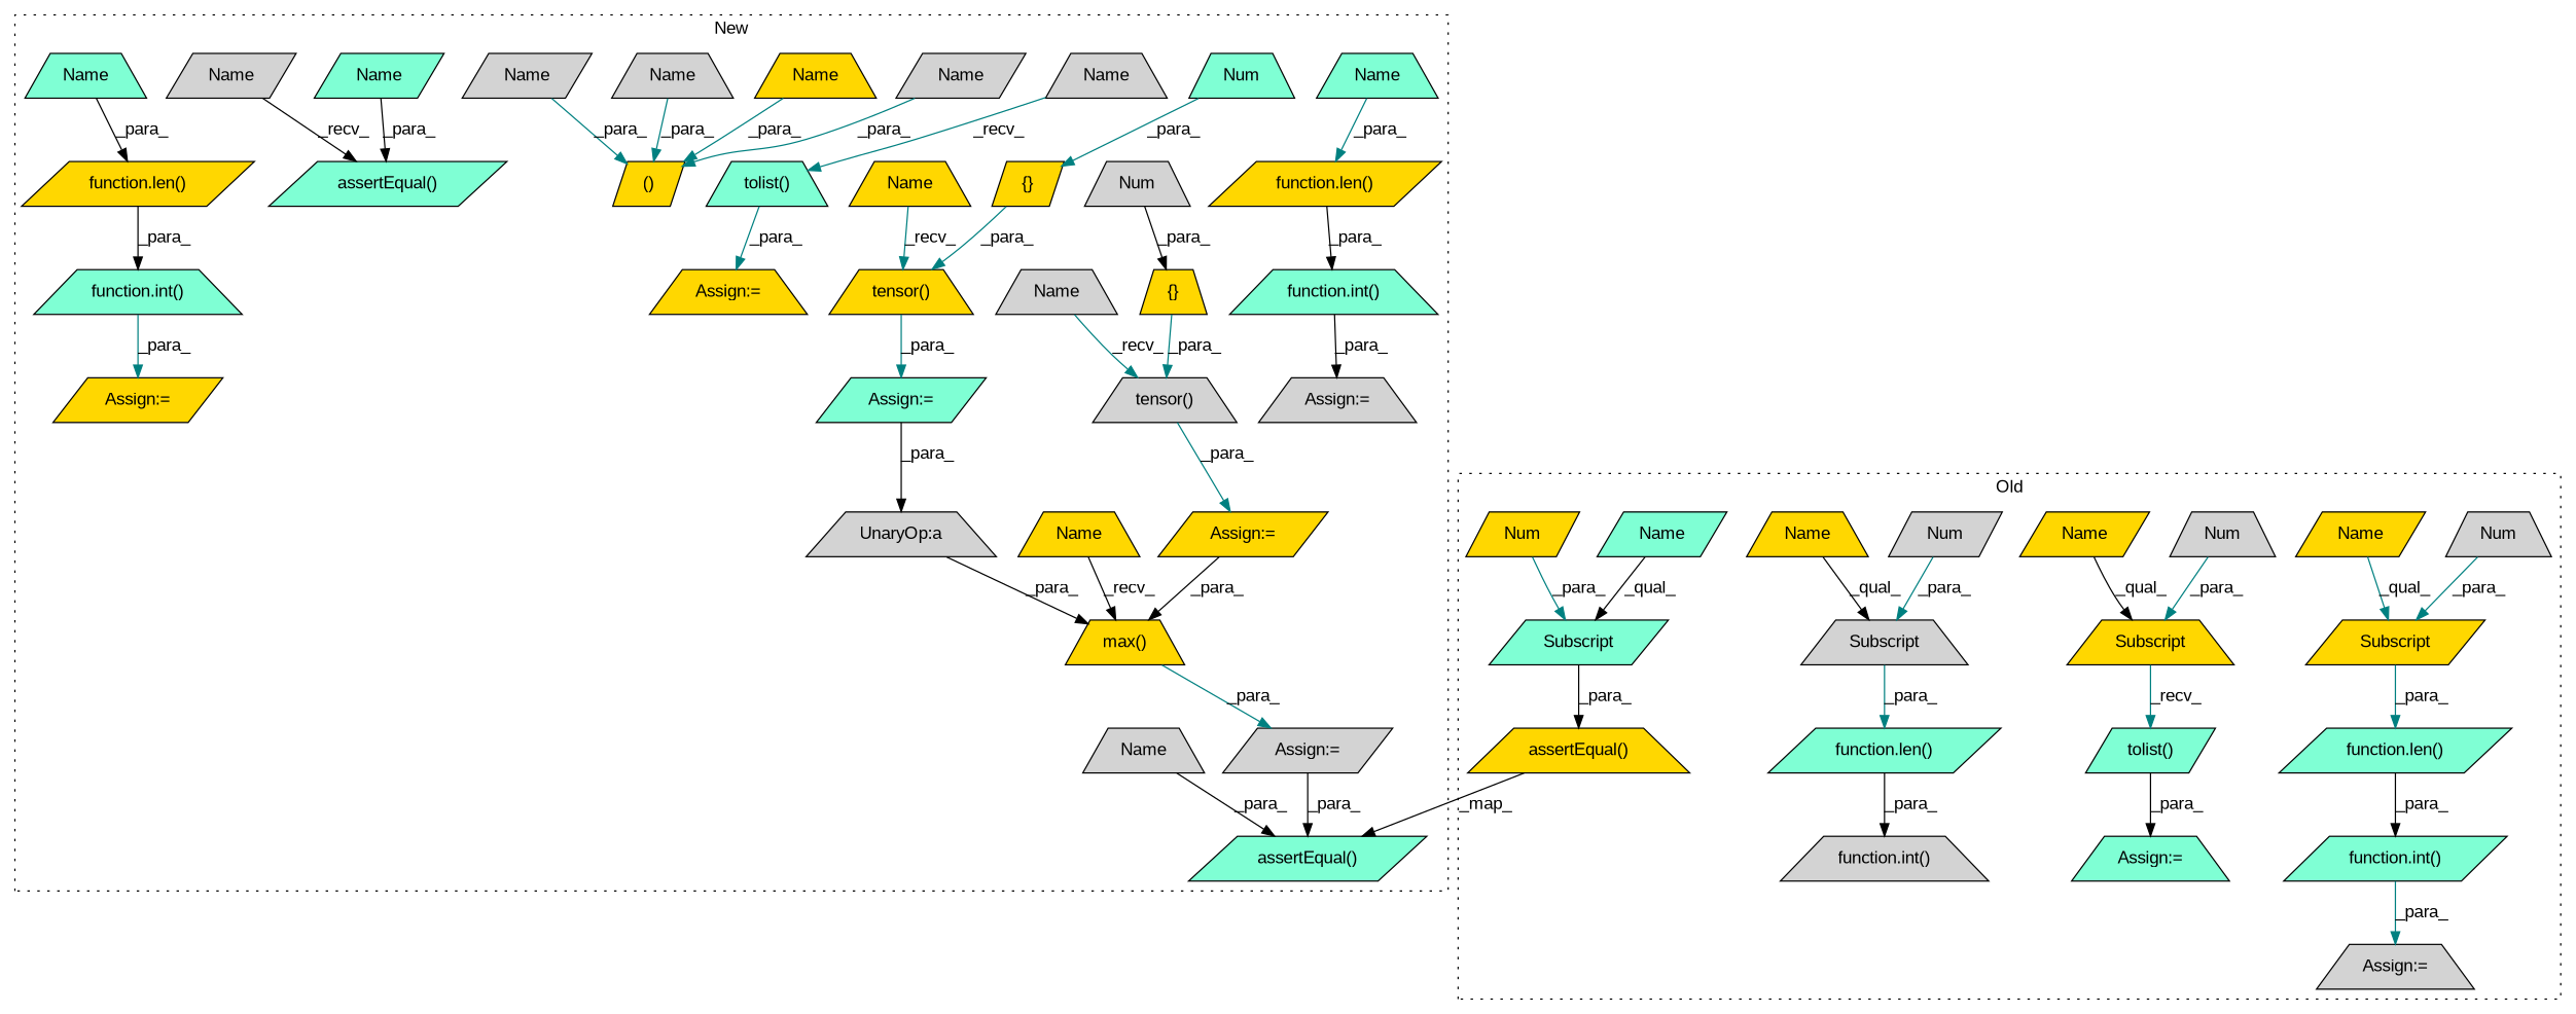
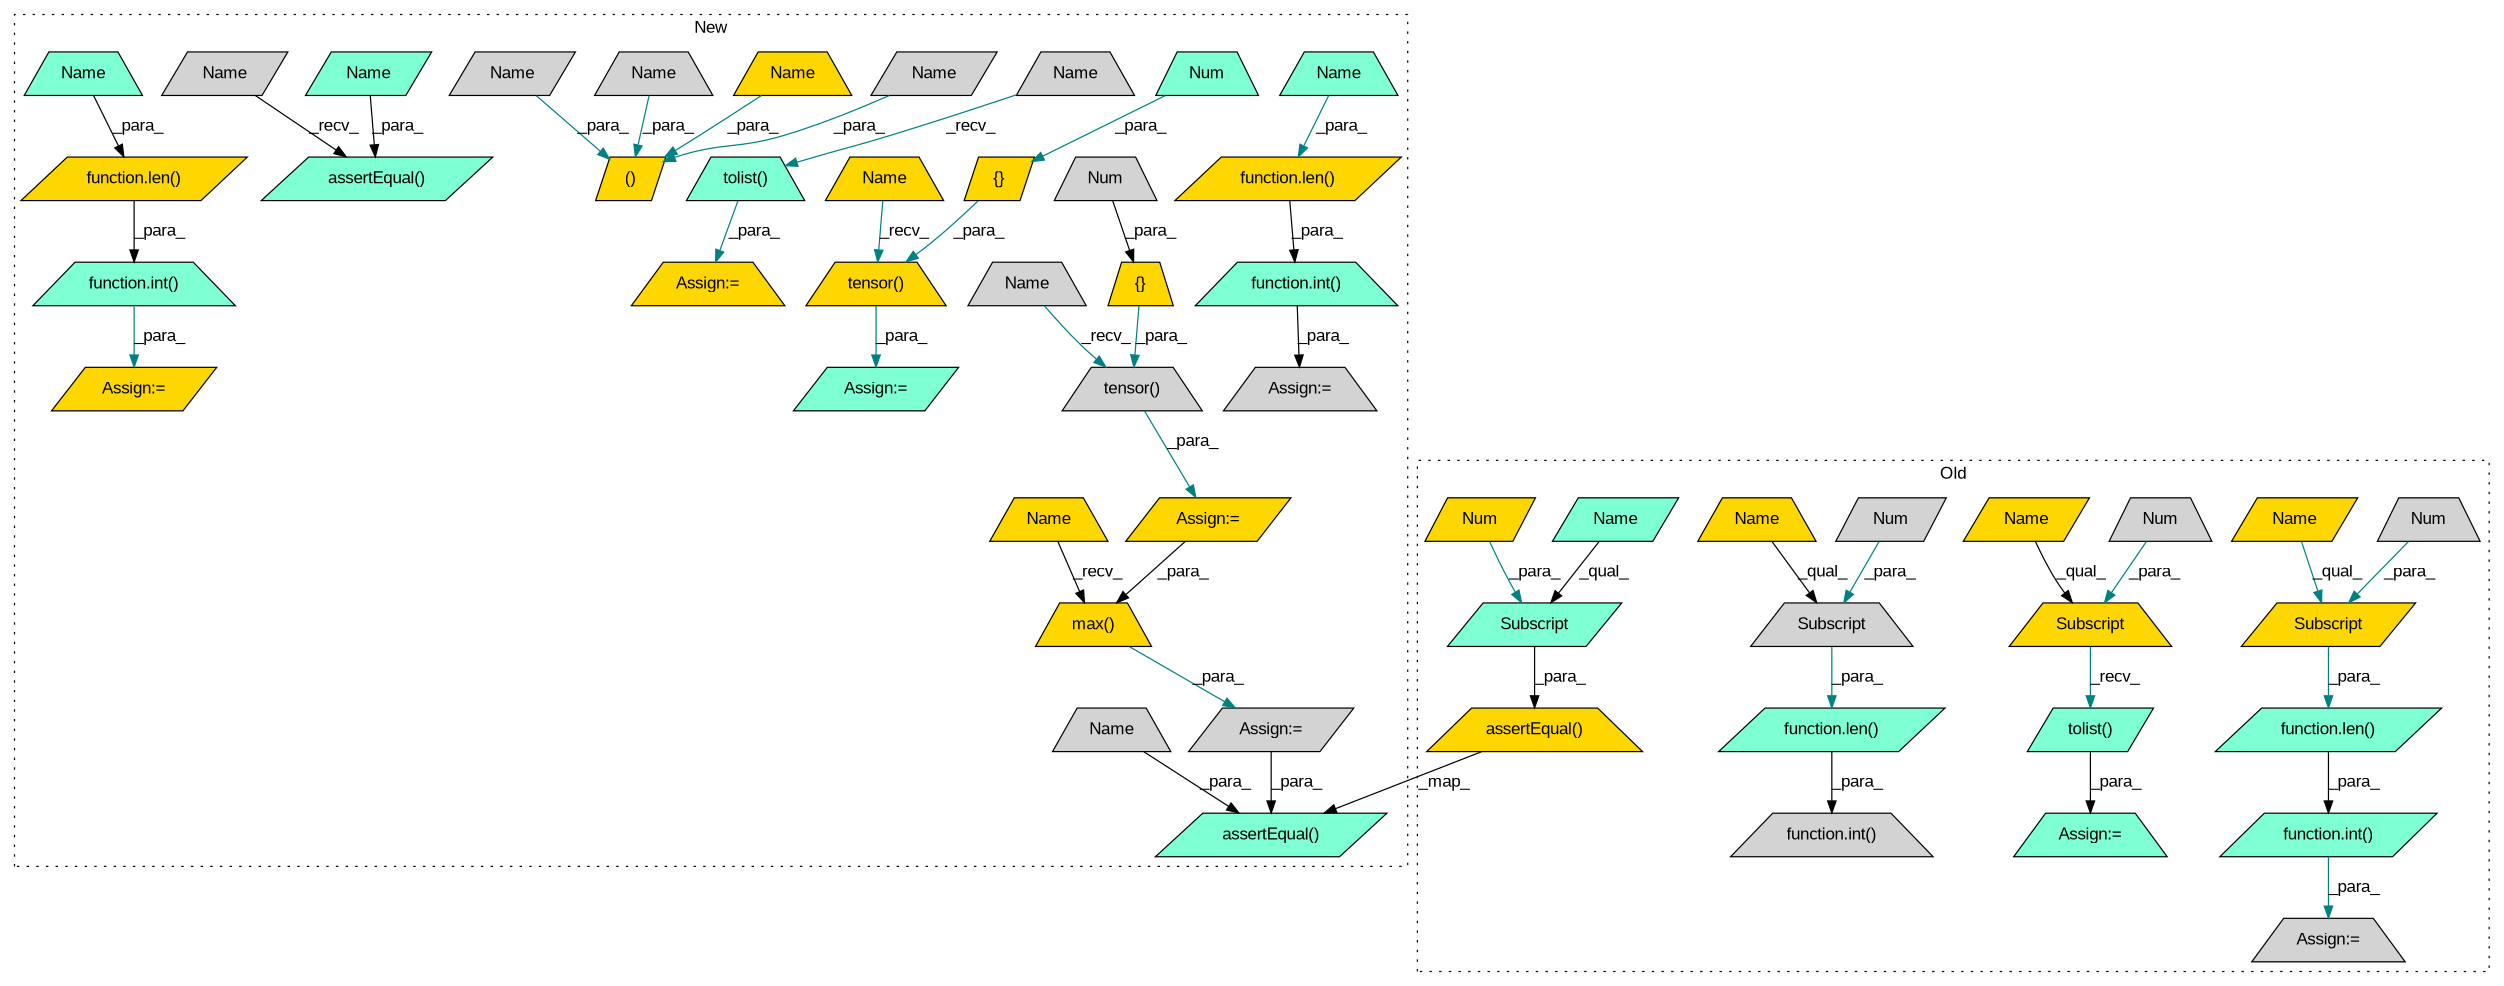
  digraph {
    fontname="Liberation Sans"
    node [a=87 l=3 s=1603 shape=trapezium style=filled fillcolor=gold fontname="Liberation Sans"]
    edge [color=teal fontname="Liberation Sans"]
    n1 [a=75 l=22 label="tolist()" shape=parallelogram fillcolor=aquamarine]
    n2 [a=63 l="13,0" label=Subscript s="1603,0"]
    n3 [a=63 l="13,0" label=Subscript s="1455,0" fillcolor=lightgrey]
    n4 [a=76 l=1 label=Num s=1614 fillcolor=lightgrey]
    n5 [a=63 l="13,0" label=Subscript s="1155,0" shape=parallelogram fillcolor=aquamarine]
    n6 [a=76 l=1 label=Num s=1166 shape=parallelogram]
    n7 [a=63 l="13,0" label=Subscript s="1264,0" shape=parallelogram]
    n8 [a=76 l=1 label=Num s=1275 fillcolor=lightgrey]
    n9 [a=76 l=1 label=Num s=1466 shape=parallelogram fillcolor=lightgrey]
    n10 [a=68 label="Assign:=" s=1600 fillcolor=aquamarine]
    n11 [a=75 l="4,1" label="function.len()" s="1260,1277" shape=parallelogram fillcolor=aquamarine]
    n12 [a=75 l="4,1" label="function.int()" s="1256,1278" shape=parallelogram fillcolor=aquamarine]
    n13 [a=68 label="Assign:=" s=1253 fillcolor=lightgrey]
    n14 [a=75 l="4,1" label="function.len()" s="1451,1468" shape=parallelogram fillcolor=aquamarine]
    n15 [a=75 l="4,1" label="function.int()" s="1447,1469" fillcolor=lightgrey]
    n16 [a=75 l="17,1" label="assertEqual()" s="1138,1180"]
    n17 [l=10 label=Name s=1155 shape=parallelogram fillcolor=aquamarine]
    n18 [l=10 label=Name s=1264 shape=parallelogram]
    n19 [l=10 label=Name s=1455]
    n20 [l=10 label=Name shape=parallelogram]
    n21 [a=75 l="4,1" label="function.int()" s="2163,2185" fillcolor=aquamarine]
    n22 [a=68 label="Assign:=" s=2160 fillcolor=lightgrey]
    n23 [a=75 l="4,1" label="function.len()" s="2167,2184" shape=parallelogram]
    n24 [a=75 l=22 label="tolist()" s=2319 fillcolor=aquamarine]
    n25 [a=54 l=43 label="()" s=1254 shape=parallelogram]
    n26 [a=75 l="4,1" label="function.len()" s="1970,1993" shape=parallelogram]
    n27 [a=75 l="4,1" label="function.int()" s="1966,1994" fillcolor=aquamarine]
    n28 [a=68 label="Assign:=" s=1963 shape=parallelogram]
    n29 [a=68 label="Assign:=" s=2316]
    n30 [a=75 l="17,1" label="assertEqual()" s="1856,1890" shape=parallelogram fillcolor=aquamarine]
    n31 [a=75 l="17,1" label="assertEqual()" s="1620,1654" shape=parallelogram fillcolor=aquamarine]
    n32 [a=75 l="13,1" label="tensor()" s="1187,1203"]
-   n33 [a=61 l=8 label="UnaryOp:a" s=1564 fillcolor=lightgrey]
    n34 [a=75 l="13,1" label="tensor()" s="1223,1239" fillcolor=lightgrey]
    n35 [a=59 l="1,0" label="{}" s="1200,1202" shape=parallelogram]
    n36 [a=59 l="1,0" label="{}" s="1236,1238"]
    n37 [a=75 l="10,1" label="max()" s="1554,1581"]
    n38 [a=76 l=1 label=Num s=1201 fillcolor=aquamarine]
    n39 [a=76 l=1 label=Num s=1237 fillcolor=lightgrey]
    n40 [a=68 label="Assign:=" s=1220 shape=parallelogram]
    n41 [a=68 label="Assign:=" s=1184 shape=parallelogram fillcolor=aquamarine]
    n42 [a=68 label="Assign:=" s=1551 shape=parallelogram fillcolor=lightgrey]
    n43 [l=13 label=Name s=2171 fillcolor=aquamarine]
    n44 [l=13 label=Name s=2319 fillcolor=lightgrey]
    n45 [l=13 label=Name s=1284 fillcolor=lightgrey]
    n46 [l=5 label=Name s=1256 shape=parallelogram fillcolor=lightgrey]
    n47 [l=5 label=Name s=1873 shape=parallelogram fillcolor=aquamarine]
    n48 [l=5 label=Name s=1223 fillcolor=lightgrey]
    n49 [l=5 label=Name s=1554]
    n50 [l=5 label=Name s=1187]
    n51 [l=5 label=Name s=1249 shape=parallelogram fillcolor=lightgrey]
    n52 [l=5 label=Name s=1637 fillcolor=lightgrey]
    n53 [l=4 label=Name s=1856 shape=parallelogram fillcolor=lightgrey]
    n54 [l=19 label=Name s=1263]
    n55 [l=19 label=Name s=1974 fillcolor=aquamarine]
    subgraph cluster_1 {
      label=Old
      style=dotted
      n1
      n2
      n3
      n4
      n5
      n6
      n7
      n8
      n9
      n10
      n11
      n12
      n13
      n14
      n15
      n16
      n17
      n18
      n19
      n20
    }
    subgraph cluster_2 {
      label=New
      style=dotted
      n21
      n22
      n23
      n24
      n25
      n26
      n27
      n28
      n29
      n30
      n31
      n32
-     n33
      n34
      n35
      n36
      n37
      n38
      n39
      n40
      n41
      n42
      n43
      n44
      n45
      n46
      n47
      n48
      n49
      n50
      n51
      n52
      n53
      n54
      n55
    }
    n1 -> n10 [label=_para_ color=black]
    n2 -> n1 [label=_recv_]
    n3 -> n14 [label=_para_]
    n4 -> n2 [label=_para_]
    n5 -> n16 [label=_para_ color=black]
    n6 -> n5 [label=_para_]
    n7 -> n11 [label=_para_]
    n8 -> n7 [label=_para_]
    n9 -> n3 [label=_para_]
    n11 -> n12 [label=_para_ color=black]
    n12 -> n13 [label=_para_]
    n14 -> n15 [label=_para_ color=black]
    n16 -> n31 [label=_map_ color=black]
    n17 -> n5 [label=_qual_ color=black]
    n18 -> n7 [label=_qual_]
    n19 -> n3 [label=_qual_ color=black]
    n20 -> n2 [label=_qual_ color=black]
    n21 -> n22 [label=_para_ color=black]
    n23 -> n21 [label=_para_ color=black]
    n24 -> n29 [label=_para_]
    n26 -> n27 [label=_para_ color=black]
    n27 -> n28 [label=_para_]
    n32 -> n41 [label=_para_]
-   n33 -> n37 [label=_para_ color=black]
    n34 -> n40 [label=_para_]
    n35 -> n32 [label=_para_]
    n36 -> n34 [label=_para_]
    n37 -> n42 [label=_para_]
    n38 -> n35 [label=_para_]
    n39 -> n36 [label=_para_ color=black]
    n40 -> n37 [label=_para_ color=black]
-   n41 -> n33 [label=_para_ color=black]
    n42 -> n31 [label=_para_ color=black]
    n43 -> n23 [label=_para_]
    n44 -> n24 [label=_recv_]
    n45 -> n25 [label=_para_]
    n46 -> n25 [label=_para_]
    n47 -> n30 [label=_para_ color=black]
    n48 -> n34 [label=_recv_]
    n49 -> n37 [label=_recv_ color=black]
    n50 -> n32 [label=_recv_]
    n51 -> n25 [label=_para_]
    n52 -> n31 [label=_para_ color=black]
    n53 -> n30 [label=_recv_ color=black]
    n54 -> n25 [label=_para_]
    n55 -> n26 [label=_para_ color=black]
  }
